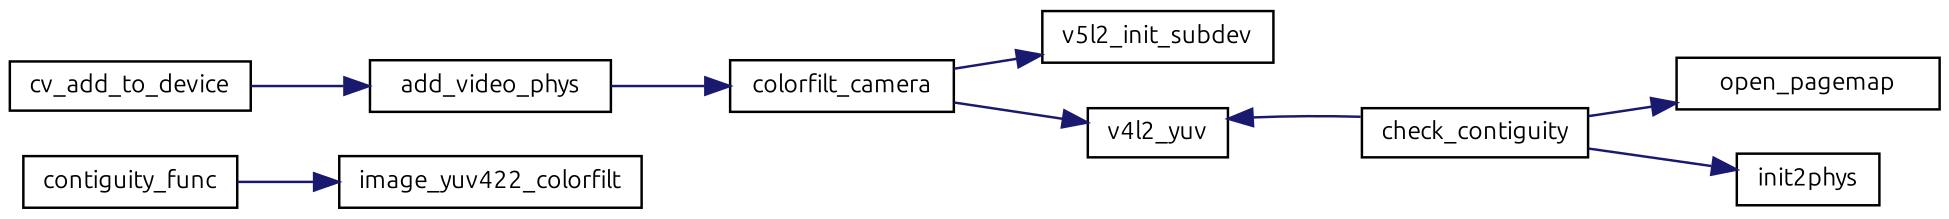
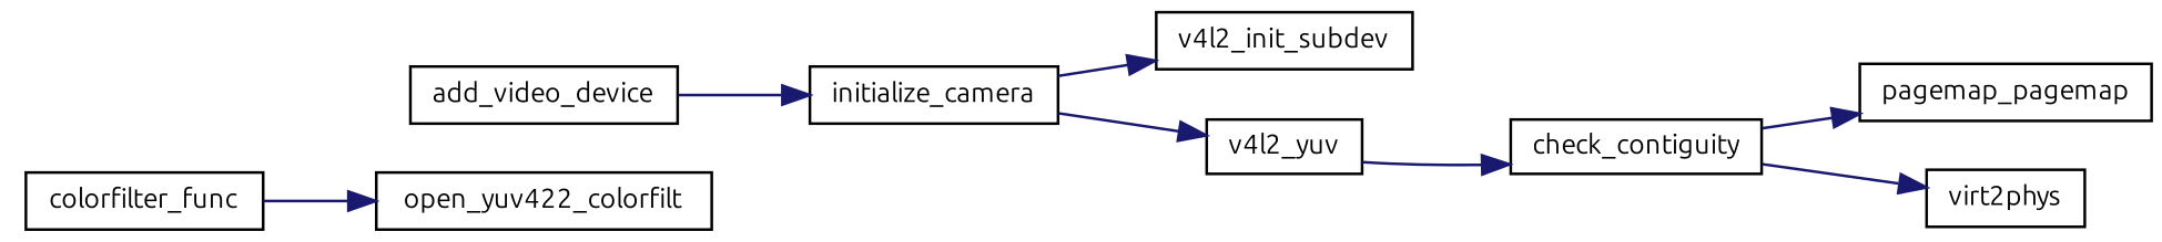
  digraph {
    fontname=Ubuntu
    rankdir=LR
    node [color=black fillcolor=white fontname=Ubuntu fontsize=10 shape=record style=filled]
    edge [color=midnightblue fontname=Ubuntu fontsize=10 labelfontname=FreeSans labelfontsize=10 style=solid]
-   n1 [height=0.2 label=contiguity_func width=0.4]
-   n2 [height=0.2 label=image_yuv422_colorfilt width=0.4]
-   n3 [height=0.2 label=cv_add_to_device width=0.4]
-   n4 [height=0.2 label=add_video_phys width=0.4]
-   n5 [height=0.2 label=colorfilt_camera width=0.4]
-   n6 [height=0.2 label=v5l2_init_subdev width=0.4]
+   n1 [height=0.2 label=colorfilter_func width=0.4]
+   n2 [height=0.2 label=open_yuv422_colorfilt width=0.4]
+   n4 [height=0.2 label=add_video_device width=0.4]
+   n5 [height=0.2 label=initialize_camera width=0.4]
+   n6 [height=0.2 label=v4l2_init_subdev width=0.4]
    n7 [height=0.2 label=v4l2_yuv width=0.4]
    n8 [height=0.2 label=check_contiguity width=0.4]
-   n9 [height=0.2 label=open_pagemap width=0.4]
-   n10 [height=0.2 label=init2phys width=0.4]
+   n9 [height=0.2 label=pagemap_pagemap width=0.4]
+   n10 [height=0.2 label=virt2phys width=0.4]
    n1 -> n2
-   n3 -> n4
    n4 -> n5
    n5 -> n6
    n5 -> n7
-   n8 -> n7
+   n7 -> n8
    n8 -> n9
    n8 -> n10
  }
